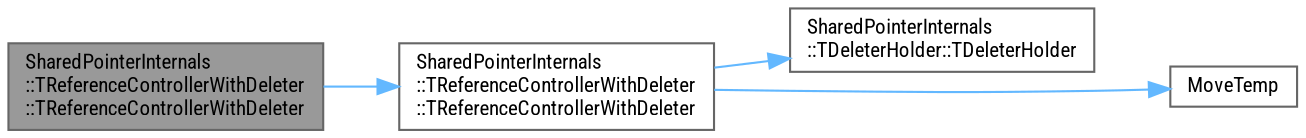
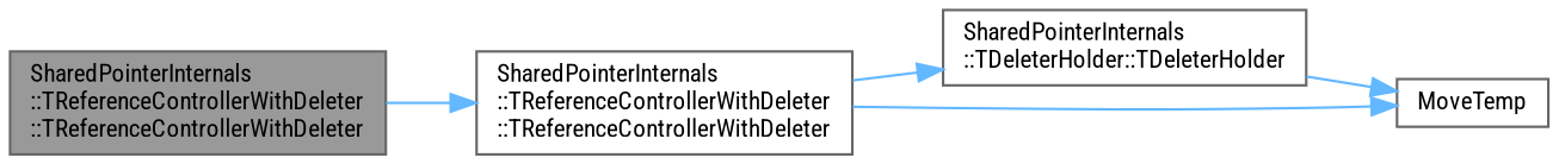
  digraph {
    rankdir=LR
    fontname="Roboto Condensed"
    node [color=grey40 fillcolor=white fontname="Roboto Condensed" fontsize=10 shape=box style=filled]
    edge [color=steelblue1 fontname="Roboto Condensed" fontsize=10 labelfontname=Helvetica labelfontsize=10 style=solid]
    n1 [color=gray40 fillcolor=grey60 fontcolor=black height=0.2 label="SharedPointerInternals\l::TReferenceControllerWithDeleter\l::TReferenceControllerWithDeleter" width=0.4]
    n2 [height=0.2 label="SharedPointerInternals\l::TReferenceControllerWithDeleter\l::TReferenceControllerWithDeleter" width=0.4]
    n3 [height=0.2 label="SharedPointerInternals\l::TDeleterHolder::TDeleterHolder" width=0.4]
    n4 [height=0.2 label=MoveTemp width=0.4]
    n1 -> n2
    n2 -> n3
    n2 -> n4
+   n3 -> n4
  }
